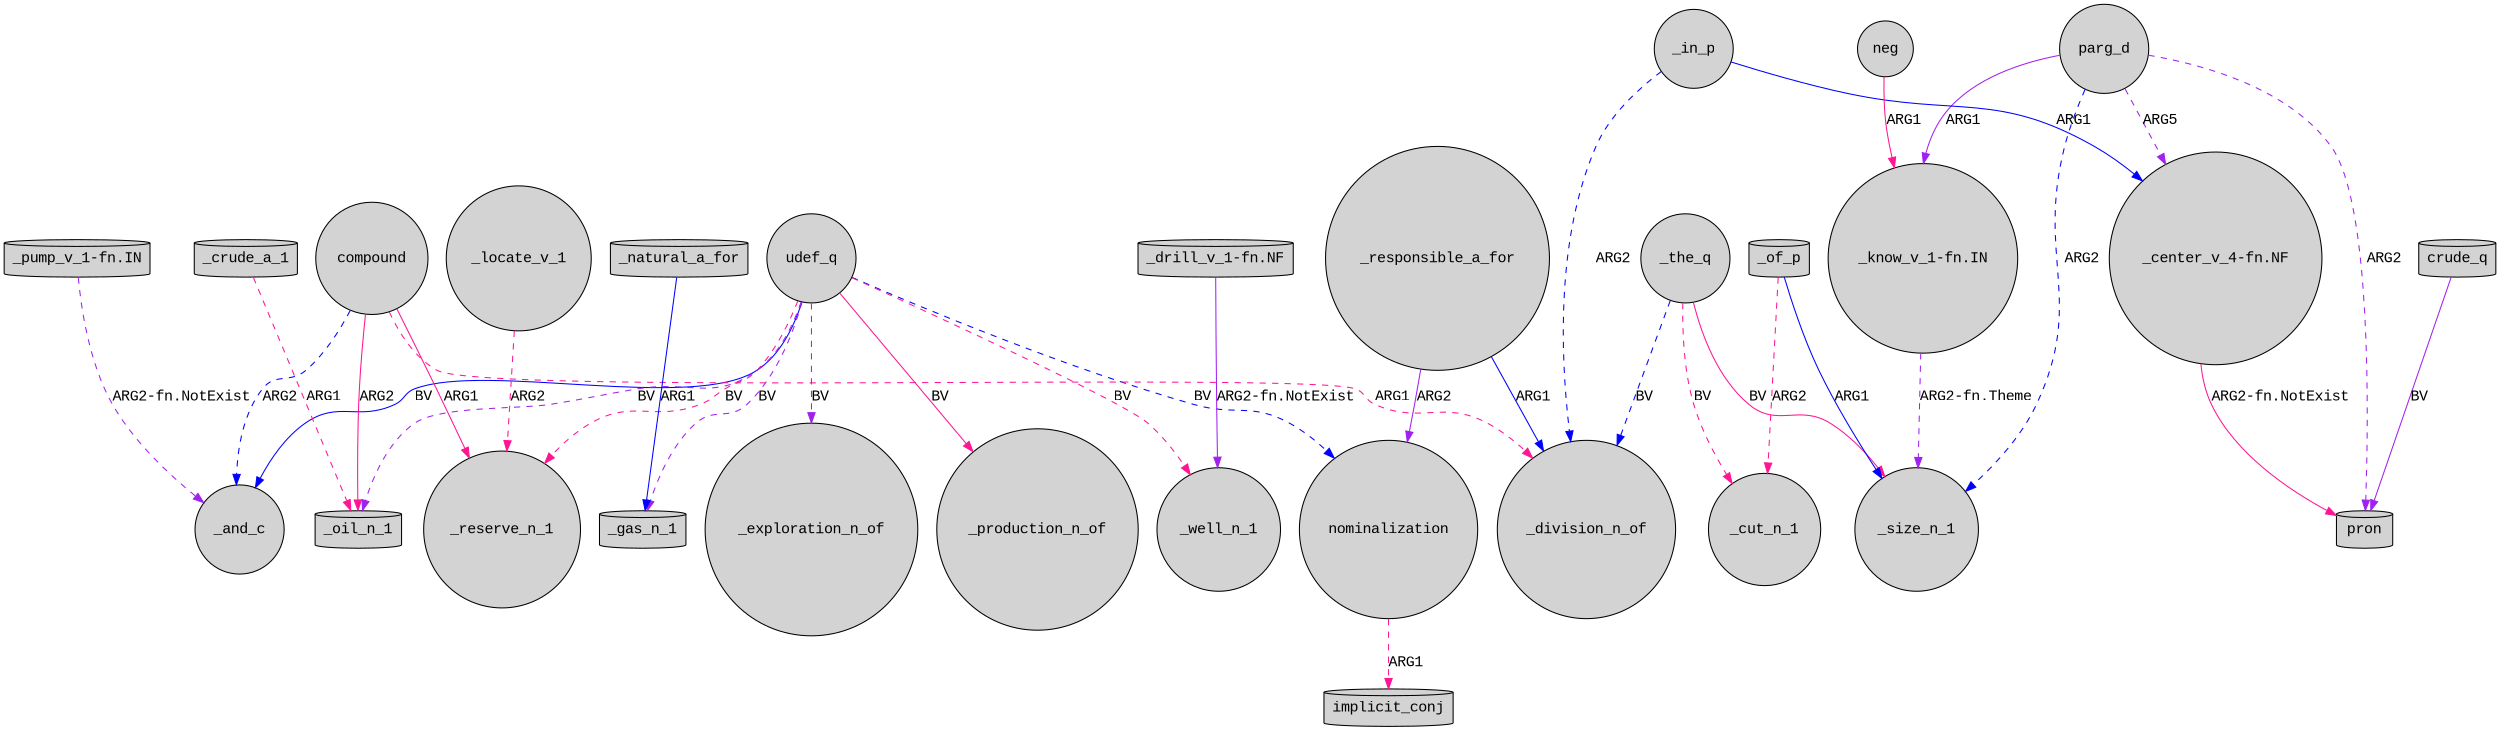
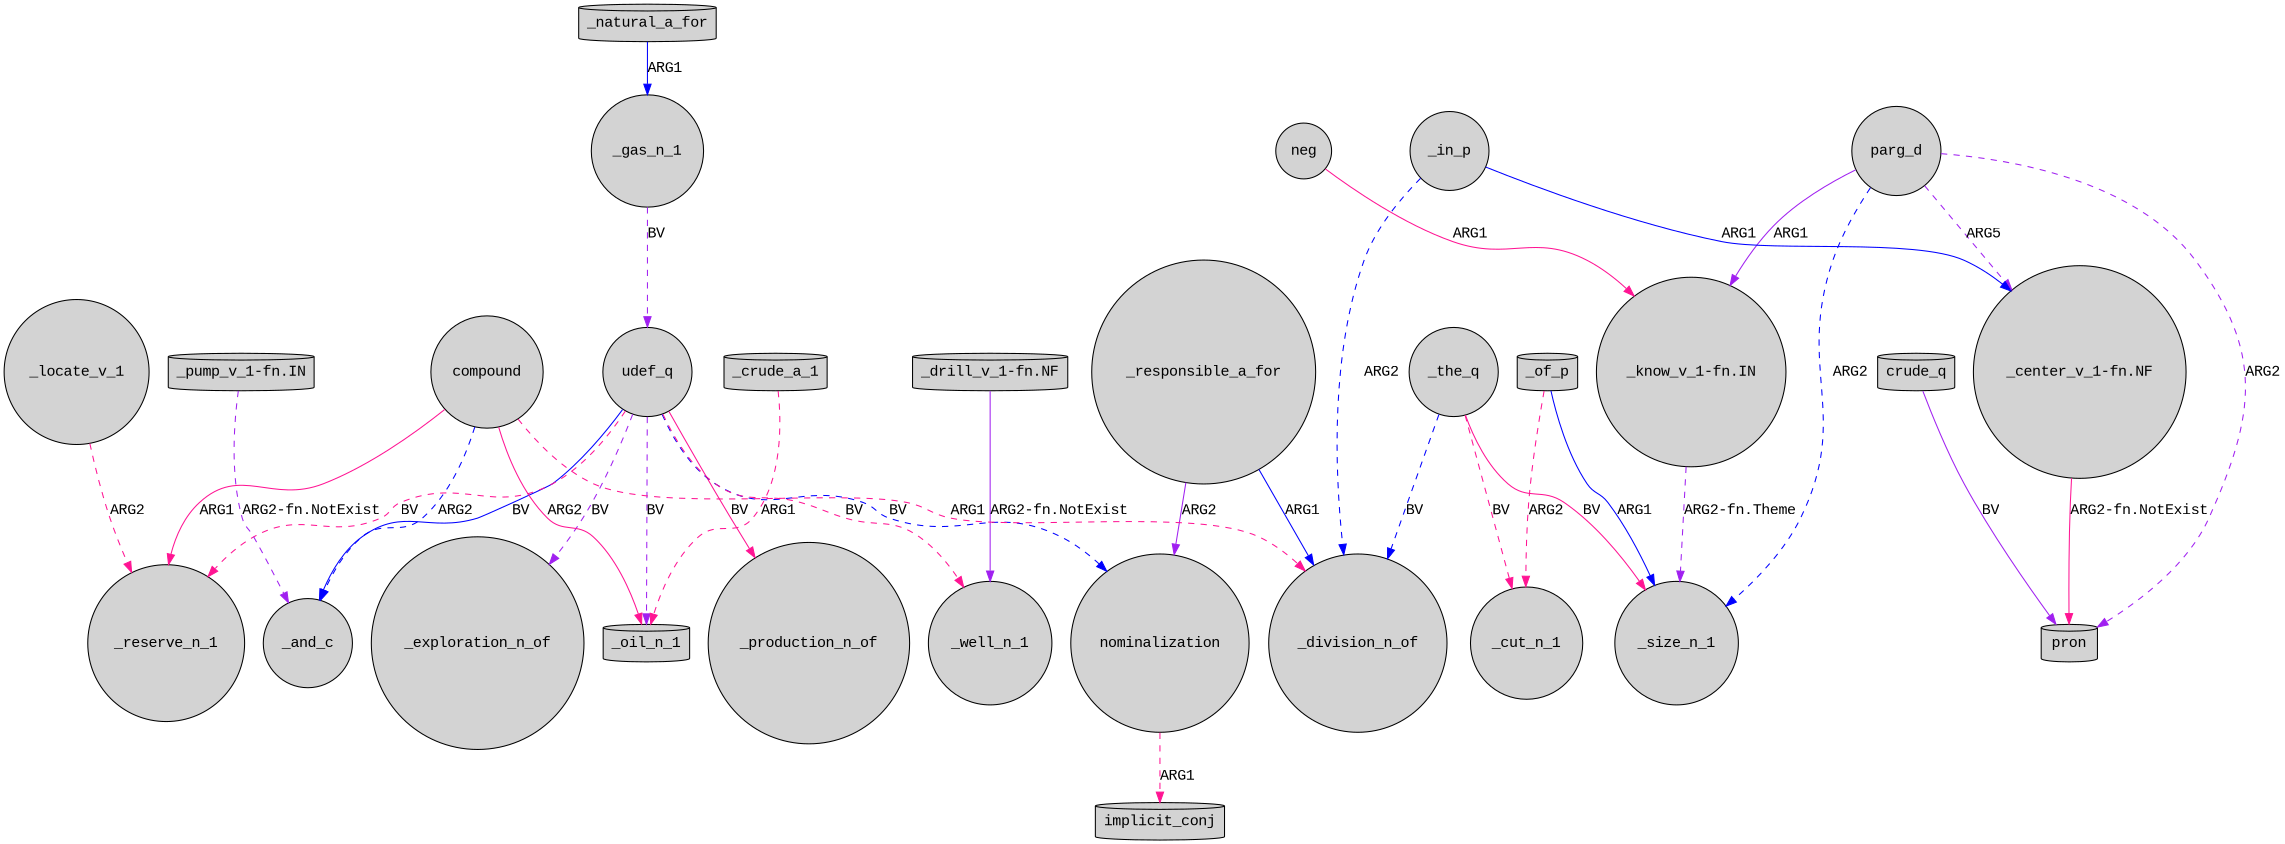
  digraph {
    fontname="Liberation Mono"
    node [fontname="Liberation Mono" shape=circle style=filled]
    edge [color=deeppink fontname="Liberation Mono" style=dashed]
    udef_q
    _production_n_of
    _and_c
    _reserve_n_1
    nominalization
    _well_n_1
    _oil_n_1 [shape=cylinder]
    _exploration_n_of
-   _gas_n_1 [shape=cylinder]
+   _gas_n_1
    implicit_conj [shape=cylinder]
    "_pump_v_1-fn.IN" [shape=cylinder]
    _the_q
    _size_n_1
    _cut_n_1
    _division_n_of
    parg_d
    "_know_v_1-fn.IN"
    pron [shape=cylinder]
-   "_center_v_1-fn.NF" [label="_center_v_4-fn.NF"]
+   "_center_v_1-fn.NF"
    _locate_v_1
    _responsible_a_for
    "_drill_v_1-fn.NF" [shape=cylinder]
    _of_p [shape=cylinder]
    n24 [label=crude_q shape=cylinder]
    compound
    _in_p
    _crude_a_1 [shape=cylinder]
    neg
    _natural_a_for [shape=cylinder]
    udef_q -> _production_n_of [label=BV style=solid]
    udef_q -> _and_c [color=blue label=BV style=solid]
    udef_q -> _reserve_n_1 [label=BV]
    udef_q -> nominalization [color=blue label=BV]
    udef_q -> _well_n_1 [label=BV]
    udef_q -> _oil_n_1 [color=purple label=BV]
    udef_q -> _exploration_n_of [color=purple label=BV]
-   udef_q -> _gas_n_1 [color=purple label=BV]
+   _gas_n_1 -> udef_q [color=purple label=BV]
    nominalization -> implicit_conj [label=ARG1]
    "_pump_v_1-fn.IN" -> _and_c [color=purple label="ARG2-fn.NotExist"]
    _the_q -> _size_n_1 [label=BV style=solid]
    _the_q -> _cut_n_1 [label=BV]
    _the_q -> _division_n_of [color=blue label=BV]
    parg_d -> _size_n_1 [color=blue label=ARG2]
    parg_d -> "_know_v_1-fn.IN" [color=purple label=ARG1 style=solid]
    parg_d -> pron [color=purple label=ARG2]
    parg_d -> "_center_v_1-fn.NF" [color=purple label=ARG5]
    "_know_v_1-fn.IN" -> _size_n_1 [color=purple label="ARG2-fn.Theme"]
    "_center_v_1-fn.NF" -> pron [label="ARG2-fn.NotExist" style=solid]
    _locate_v_1 -> _reserve_n_1 [label=ARG2]
    _responsible_a_for -> nominalization [color=purple label=ARG2 style=solid]
    _responsible_a_for -> _division_n_of [color=blue label=ARG1 style=solid]
    "_drill_v_1-fn.NF" -> _well_n_1 [color=purple label="ARG2-fn.NotExist" style=solid]
    _of_p -> _size_n_1 [color=blue label=ARG1 style=solid]
    _of_p -> _cut_n_1 [label=ARG2]
    n24 -> pron [color=purple label=BV style=solid]
    compound -> _and_c [color=blue label=ARG2]
    compound -> _reserve_n_1 [label=ARG1 style=solid]
    compound -> _oil_n_1 [label=ARG2 style=solid]
    compound -> _division_n_of [label=ARG1]
    _in_p -> _division_n_of [color=blue label=ARG2]
    _in_p -> "_center_v_1-fn.NF" [color=blue label=ARG1 style=solid]
    _crude_a_1 -> _oil_n_1 [label=ARG1]
    neg -> "_know_v_1-fn.IN" [label=ARG1 style=solid]
    _natural_a_for -> _gas_n_1 [color=blue label=ARG1 style=solid]
  }
